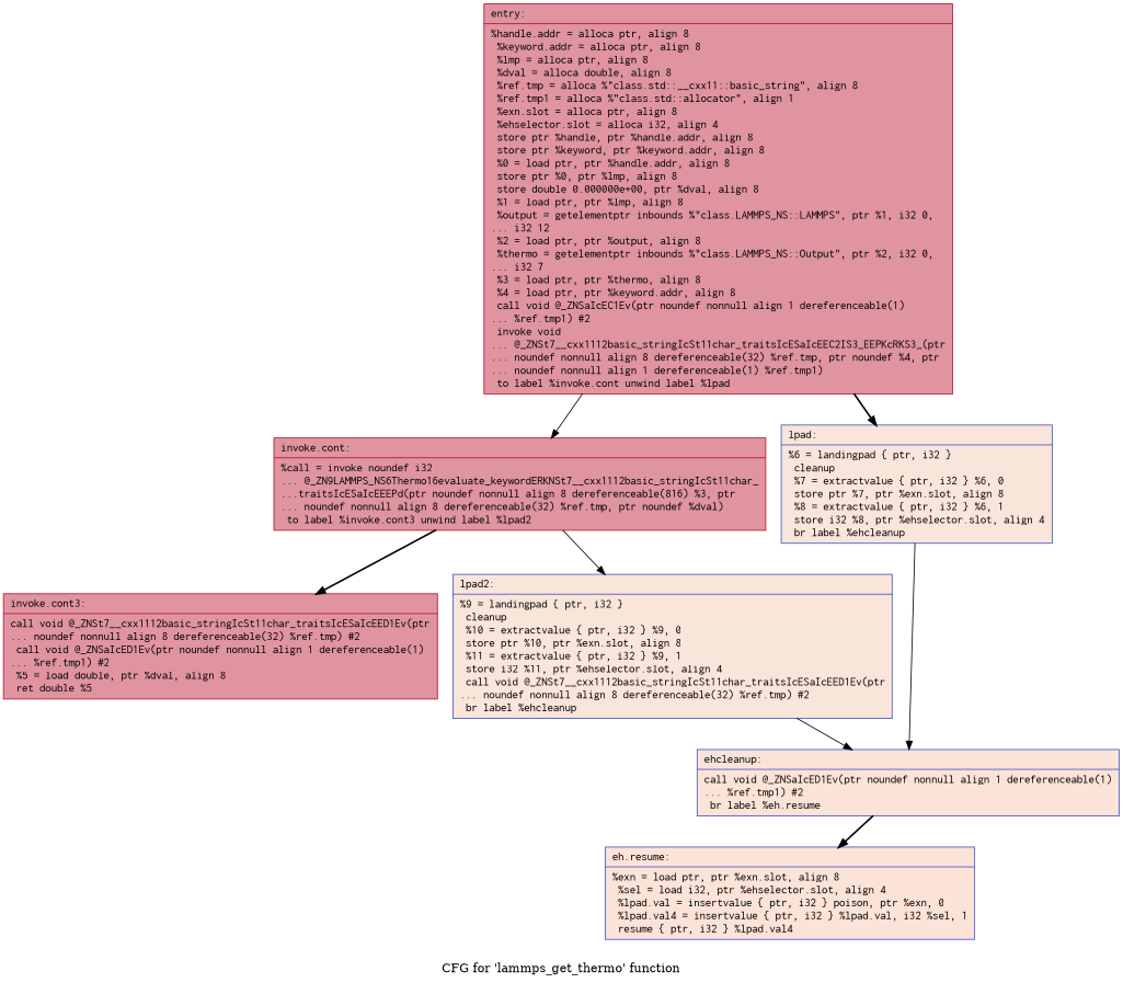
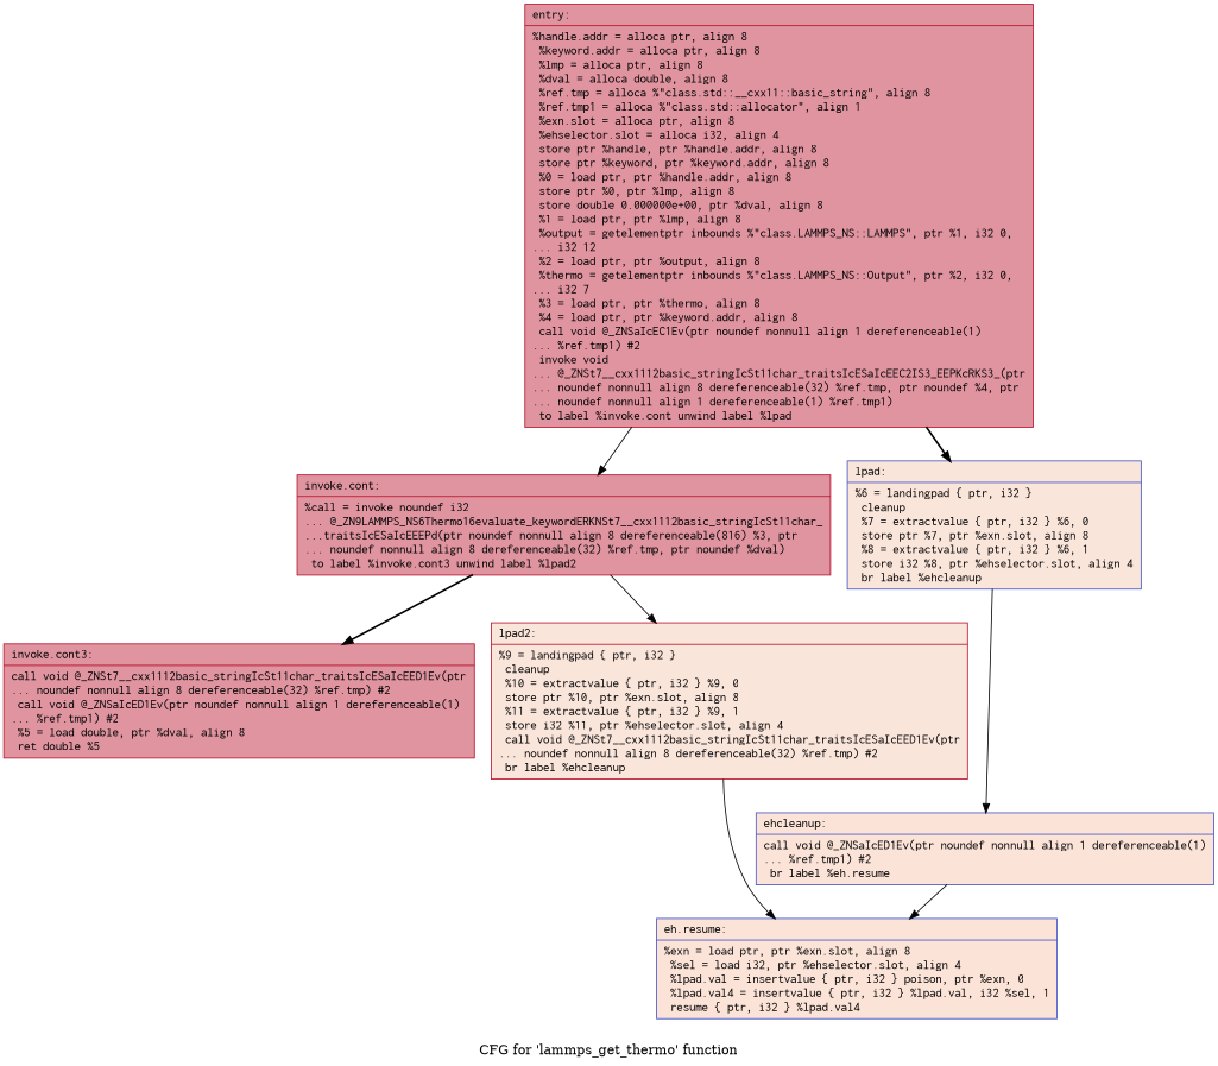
  digraph {
    label="CFG for 'lammps_get_thermo' function"
    node [color="#3d50c3ff" fillcolor="#b70d2870" fontname=Courier shape=record style=filled]
    edge [style=solid]
    n1 [color="#b70d28ff" label="{entry:\l|  %handle.addr = alloca ptr, align 8\l  %keyword.addr = alloca ptr, align 8\l  %lmp = alloca ptr, align 8\l  %dval = alloca double, align 8\l  %ref.tmp = alloca %\"class.std::__cxx11::basic_string\", align 8\l  %ref.tmp1 = alloca %\"class.std::allocator\", align 1\l  %exn.slot = alloca ptr, align 8\l  %ehselector.slot = alloca i32, align 4\l  store ptr %handle, ptr %handle.addr, align 8\l  store ptr %keyword, ptr %keyword.addr, align 8\l  %0 = load ptr, ptr %handle.addr, align 8\l  store ptr %0, ptr %lmp, align 8\l  store double 0.000000e+00, ptr %dval, align 8\l  %1 = load ptr, ptr %lmp, align 8\l  %output = getelementptr inbounds %\"class.LAMMPS_NS::LAMMPS\", ptr %1, i32 0,\l... i32 12\l  %2 = load ptr, ptr %output, align 8\l  %thermo = getelementptr inbounds %\"class.LAMMPS_NS::Output\", ptr %2, i32 0,\l... i32 7\l  %3 = load ptr, ptr %thermo, align 8\l  %4 = load ptr, ptr %keyword.addr, align 8\l  call void @_ZNSaIcEC1Ev(ptr noundef nonnull align 1 dereferenceable(1)\l... %ref.tmp1) #2\l  invoke void\l... @_ZNSt7__cxx1112basic_stringIcSt11char_traitsIcESaIcEEC2IS3_EEPKcRKS3_(ptr\l... noundef nonnull align 8 dereferenceable(32) %ref.tmp, ptr noundef %4, ptr\l... noundef nonnull align 1 dereferenceable(1) %ref.tmp1)\l          to label %invoke.cont unwind label %lpad\l}"]
    n2 [color="#b70d28ff" label="{invoke.cont:\l|  %call = invoke noundef i32\l... @_ZN9LAMMPS_NS6Thermo16evaluate_keywordERKNSt7__cxx1112basic_stringIcSt11char_\l...traitsIcESaIcEEEPd(ptr noundef nonnull align 8 dereferenceable(816) %3, ptr\l... noundef nonnull align 8 dereferenceable(32) %ref.tmp, ptr noundef %dval)\l          to label %invoke.cont3 unwind label %lpad2\l}"]
    n3 [fillcolor="#f4c5ad70" label="{lpad:\l|  %6 = landingpad \{ ptr, i32 \}\l          cleanup\l  %7 = extractvalue \{ ptr, i32 \} %6, 0\l  store ptr %7, ptr %exn.slot, align 8\l  %8 = extractvalue \{ ptr, i32 \} %6, 1\l  store i32 %8, ptr %ehselector.slot, align 4\l  br label %ehcleanup\l}"]
    n4 [color="#b70d28ff" label="{invoke.cont3:\l|  call void @_ZNSt7__cxx1112basic_stringIcSt11char_traitsIcESaIcEED1Ev(ptr\l... noundef nonnull align 8 dereferenceable(32) %ref.tmp) #2\l  call void @_ZNSaIcED1Ev(ptr noundef nonnull align 1 dereferenceable(1)\l... %ref.tmp1) #2\l  %5 = load double, ptr %dval, align 8\l  ret double %5\l}"]
-   n5 [fillcolor="#f4c5ad70" label="{lpad2:\l|  %9 = landingpad \{ ptr, i32 \}\l          cleanup\l  %10 = extractvalue \{ ptr, i32 \} %9, 0\l  store ptr %10, ptr %exn.slot, align 8\l  %11 = extractvalue \{ ptr, i32 \} %9, 1\l  store i32 %11, ptr %ehselector.slot, align 4\l  call void @_ZNSt7__cxx1112basic_stringIcSt11char_traitsIcESaIcEED1Ev(ptr\l... noundef nonnull align 8 dereferenceable(32) %ref.tmp) #2\l  br label %ehcleanup\l}"]
+   n5 [color="#b70d28ff" fillcolor="#f4c5ad70" label="{lpad2:\l|  %9 = landingpad \{ ptr, i32 \}\l          cleanup\l  %10 = extractvalue \{ ptr, i32 \} %9, 0\l  store ptr %10, ptr %exn.slot, align 8\l  %11 = extractvalue \{ ptr, i32 \} %9, 1\l  store i32 %11, ptr %ehselector.slot, align 4\l  call void @_ZNSt7__cxx1112basic_stringIcSt11char_traitsIcESaIcEED1Ev(ptr\l... noundef nonnull align 8 dereferenceable(32) %ref.tmp) #2\l  br label %ehcleanup\l}"]
    n6 [fillcolor="#f6bfa670" label="{ehcleanup:\l|  call void @_ZNSaIcED1Ev(ptr noundef nonnull align 1 dereferenceable(1)\l... %ref.tmp1) #2\l  br label %eh.resume\l}"]
    n7 [fillcolor="#f6bfa670" label="{eh.resume:\l|  %exn = load ptr, ptr %exn.slot, align 8\l  %sel = load i32, ptr %ehselector.slot, align 4\l  %lpad.val = insertvalue \{ ptr, i32 \} poison, ptr %exn, 0\l  %lpad.val4 = insertvalue \{ ptr, i32 \} %lpad.val, i32 %sel, 1\l  resume \{ ptr, i32 \} %lpad.val4\l}"]
    n1 -> n2
    n1 -> n3 [style=bold]
    n2 -> n4 [style=bold]
    n2 -> n5
    n3 -> n6
-   n5 -> n6
-   n6 -> n7 [style=bold]
+   n5 -> n7
+   n6 -> n7
  }
